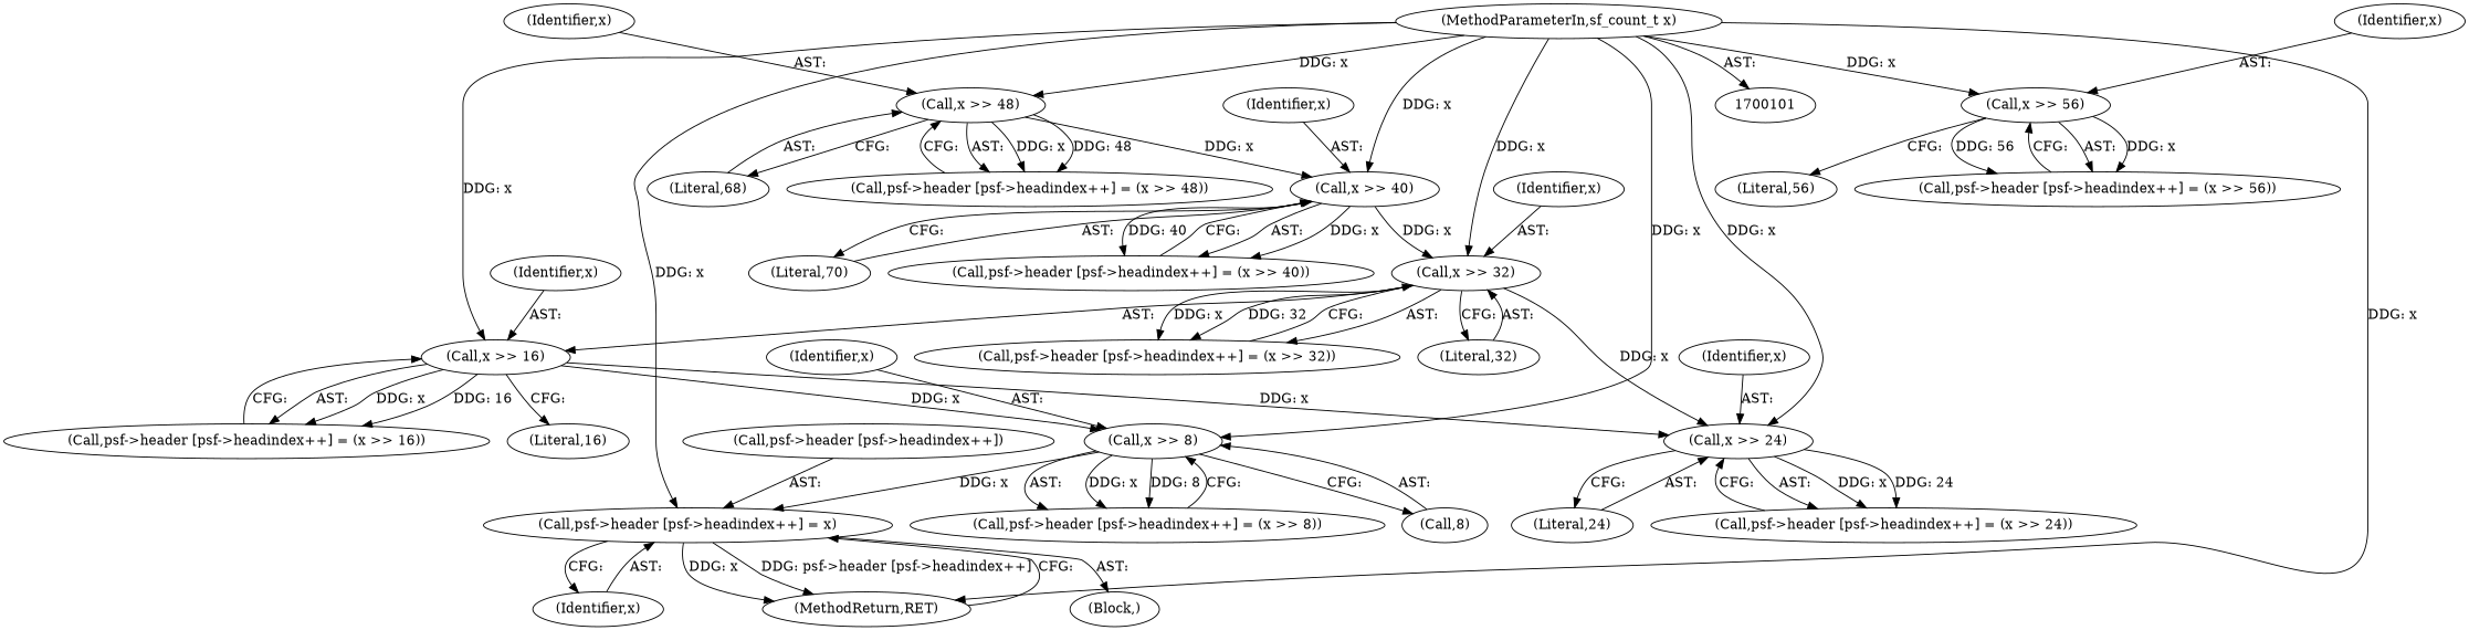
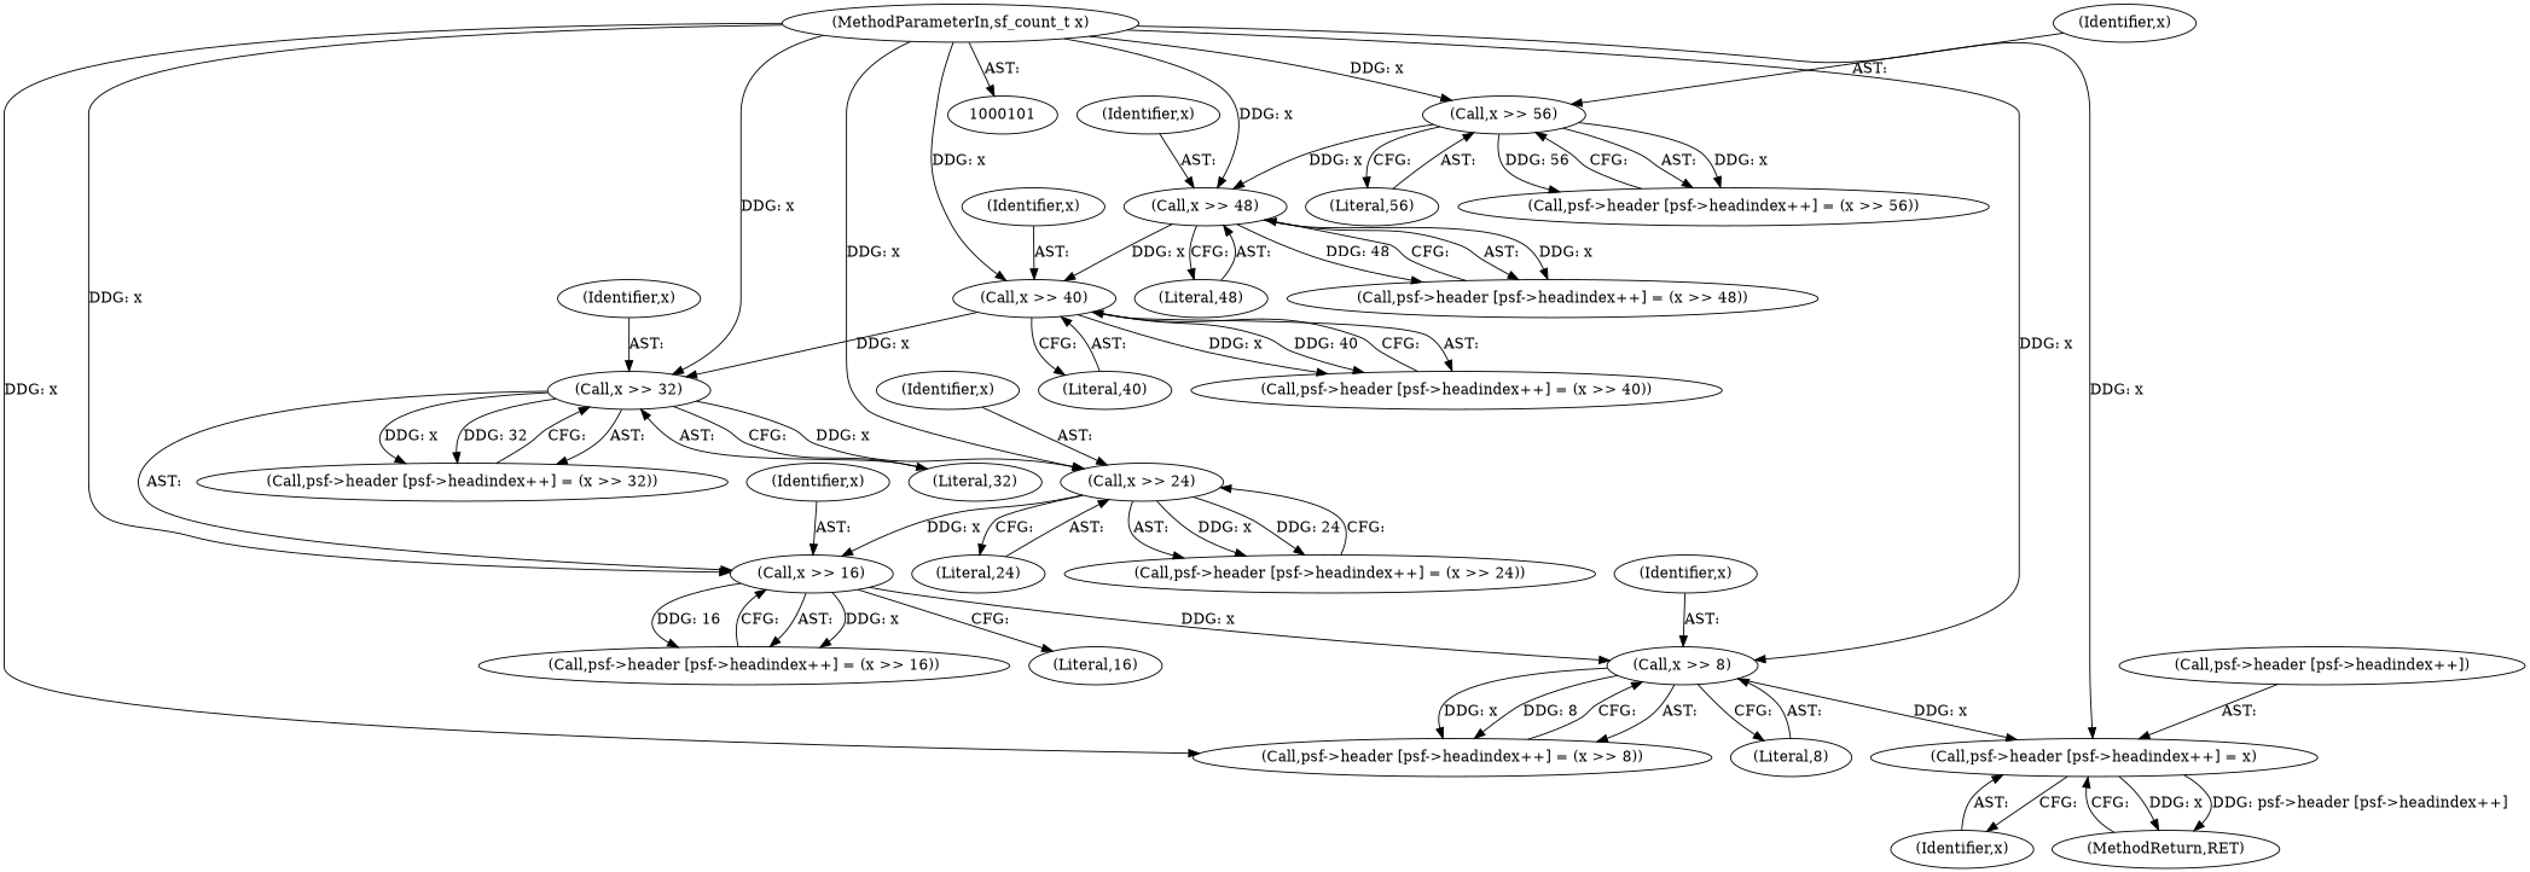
  digraph {
    n1 [label="(Call,psf->header [psf->headindex++] = x)"]
    n2 [label="(Identifier,x)"]
    n3 [label="(MethodReturn,RET)"]
-   n4 [label="(Block,)"]
    n5 [label="(Call,x >> 8)"]
    n6 [label="(Call,psf->header [psf->headindex++] = (x >> 8))"]
-   n7 [label="(Call,8)"]
+   n7 [label="(Literal,8)"]
    n8 [label="(Call,x >> 16)"]
    n9 [label="(Literal,16)"]
    n10 [label="(Call,psf->header [psf->headindex++] = (x >> 16))"]
    n11 [label="(Call,x >> 24)"]
    n12 [label="(Call,psf->header [psf->headindex++] = (x >> 24))"]
    n13 [label="(Literal,24)"]
    n14 [label="(Call,x >> 32)"]
    n15 [label="(Literal,32)"]
    n16 [label="(Call,psf->header [psf->headindex++] = (x >> 32))"]
    n17 [label="(Call,x >> 40)"]
    n18 [label="(Call,psf->header [psf->headindex++] = (x >> 40))"]
-   n19 [label="(Literal,70)"]
+   n19 [label="(Literal,40)"]
    n20 [label="(Call,x >> 48)"]
-   n21 [label="(Literal,68)"]
+   n21 [label="(Literal,48)"]
    n22 [label="(Call,psf->header [psf->headindex++] = (x >> 48))"]
    n23 [label="(Call,x >> 56)"]
    n24 [label="(Literal,56)"]
    n25 [label="(Call,psf->header [psf->headindex++] = (x >> 56))"]
    n26 [label="(MethodParameterIn,sf_count_t x)"]
-   1000101 [label=1700101]
+   1000101
    n28 [label="(Identifier,x)"]
    n29 [label="(Identifier,x)"]
    n30 [label="(Identifier,x)"]
    n31 [label="(Identifier,x)"]
    n32 [label="(Identifier,x)"]
    n33 [label="(Identifier,x)"]
    n34 [label="(Call,psf->header [psf->headindex++])"]
    n35 [label="(Identifier,x)"]
    n1 -> n2 [label="CFG: "]
    n1 -> n3 [label="DDG: x"]
    n1 -> n3 [label="DDG: psf->header [psf->headindex++]"]
-   n1 -> n4 [label="AST: "]
    n2 -> n1 [label="AST: "]
    n3 -> n1 [label="CFG: "]
    n5 -> n1 [label="DDG: x"]
    n5 -> n6 [label="AST: "]
    n5 -> n6 [label="DDG: x"]
    n5 -> n6 [label="DDG: 8"]
    n5 -> n7 [label="CFG: "]
    n6 -> n5 [label="CFG: "]
    n7 -> n5 [label="AST: "]
    n8 -> n5 [label="DDG: x"]
    n8 -> n9 [label="CFG: "]
    n8 -> n10 [label="AST: "]
    n8 -> n10 [label="DDG: x"]
    n8 -> n10 [label="DDG: 16"]
    n10 -> n8 [label="CFG: "]
-   n8 -> n11 [label="DDG: x"]
+   n11 -> n8 [label="DDG: x"]
    n11 -> n12 [label="AST: "]
    n11 -> n12 [label="DDG: x"]
    n11 -> n12 [label="DDG: 24"]
    n11 -> n13 [label="CFG: "]
    n12 -> n11 [label="CFG: "]
    n13 -> n11 [label="AST: "]
    n14 -> n8 [label="AST: "]
    n14 -> n11 [label="DDG: x"]
    n14 -> n15 [label="CFG: "]
    n14 -> n16 [label="AST: "]
    n14 -> n16 [label="DDG: x"]
    n14 -> n16 [label="DDG: 32"]
    n15 -> n14 [label="AST: "]
    n16 -> n14 [label="CFG: "]
    n17 -> n14 [label="DDG: x"]
    n17 -> n18 [label="AST: "]
    n17 -> n18 [label="DDG: x"]
    n17 -> n18 [label="DDG: 40"]
    n17 -> n19 [label="CFG: "]
    n18 -> n17 [label="CFG: "]
    n19 -> n17 [label="AST: "]
    n20 -> n17 [label="DDG: x"]
    n20 -> n21 [label="CFG: "]
    n20 -> n22 [label="AST: "]
    n20 -> n22 [label="DDG: x"]
    n20 -> n22 [label="DDG: 48"]
    n21 -> n20 [label="AST: "]
    n22 -> n20 [label="CFG: "]
+   n23 -> n20 [label="DDG: x"]
    n23 -> n24 [label="CFG: "]
    n23 -> n25 [label="AST: "]
    n23 -> n25 [label="DDG: x"]
    n23 -> n25 [label="DDG: 56"]
+   n24 -> n23 [label="AST: "]
    n25 -> n23 [label="CFG: "]
    n26 -> n1 [label="DDG: x"]
-   n26 -> n3 [label="DDG: x"]
+   n26 -> n6 [label="DDG: x"]
    n26 -> n5 [label="DDG: x"]
    n26 -> n8 [label="DDG: x"]
    n26 -> n11 [label="DDG: x"]
    n26 -> n14 [label="DDG: x"]
    n26 -> n17 [label="DDG: x"]
    n26 -> n20 [label="DDG: x"]
    n26 -> n23 [label="DDG: x"]
    n26 -> 1000101 [label="AST: "]
    n28 -> n20 [label="AST: "]
    n29 -> n11 [label="AST: "]
    n30 -> n17 [label="AST: "]
    n31 -> n8 [label="AST: "]
    n32 -> n23 [label="AST: "]
    n33 -> n14 [label="AST: "]
    n34 -> n1 [label="AST: "]
    n35 -> n5 [label="AST: "]
  }
